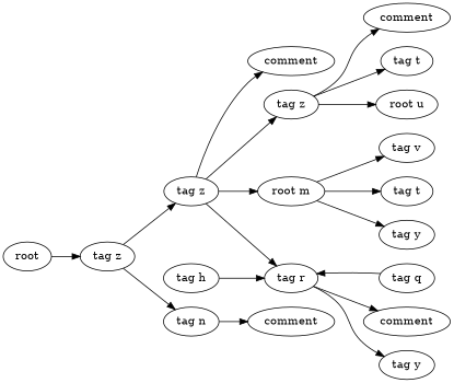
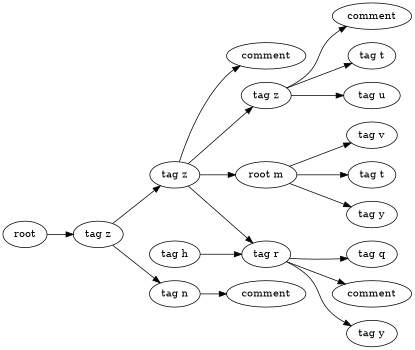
  digraph {
    rankdir=LR
    n1 [label=root]
    n2 [label="tag z"]
    n3 [label="tag n"]
    n4 [label="tag z"]
    n5 [label=comment]
    n6 [label="root m"]
    n7 [label="tag r"]
    n8 [label=comment]
    n9 [label="tag z"]
    n10 [label="tag v"]
    n11 [label="tag t"]
    n12 [label="tag y"]
    n13 [label="tag q"]
    n14 [label=comment]
    n15 [label="tag y"]
    n16 [label=comment]
    n17 [label="tag t"]
-   n18 [label="root u"]
+   n18 [label="tag u"]
    n19 [label="tag h"]
    n1 -> n2
    n2 -> n3
    n2 -> n4
    n3 -> n5
    n4 -> n6
    n4 -> n7
    n4 -> n8
    n4 -> n9
    n6 -> n10
    n6 -> n11
    n6 -> n12
-   n13 -> n7
+   n7 -> n13
    n7 -> n14
    n7 -> n15
    n9 -> n16
    n9 -> n17
    n9 -> n18
    n19 -> n7
  }
